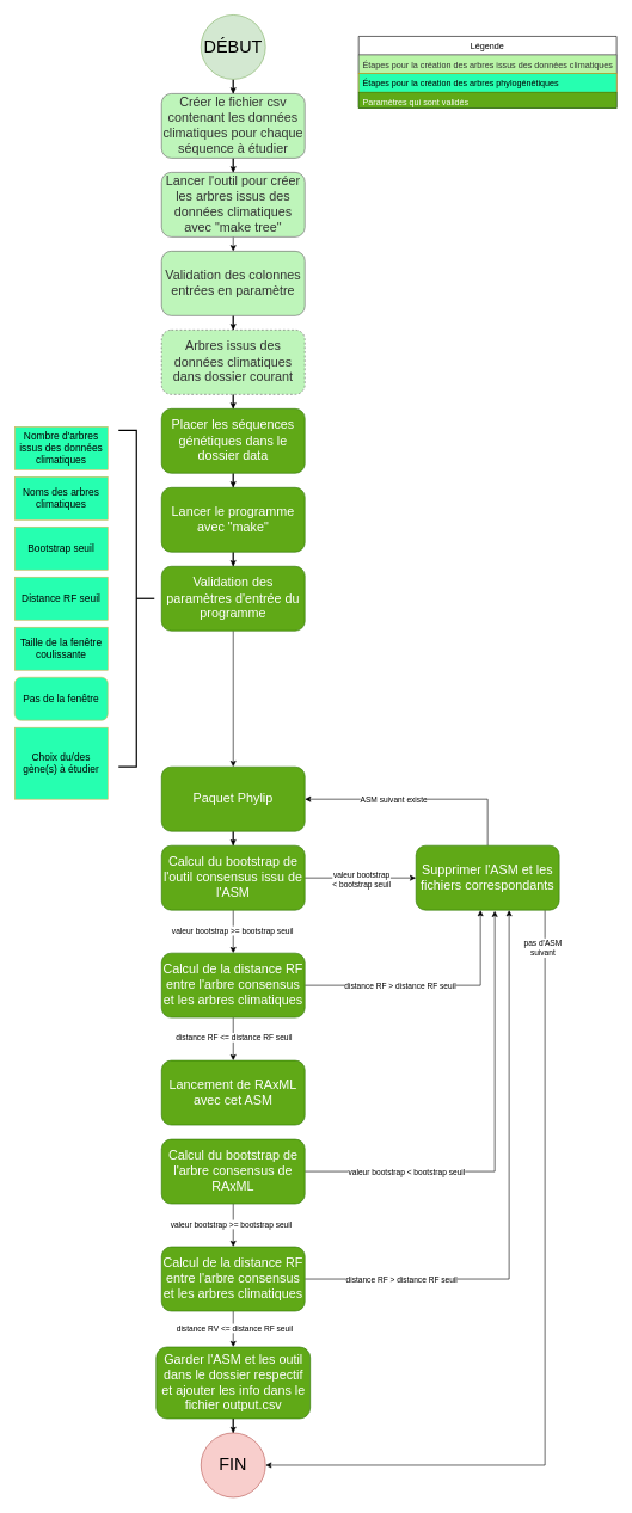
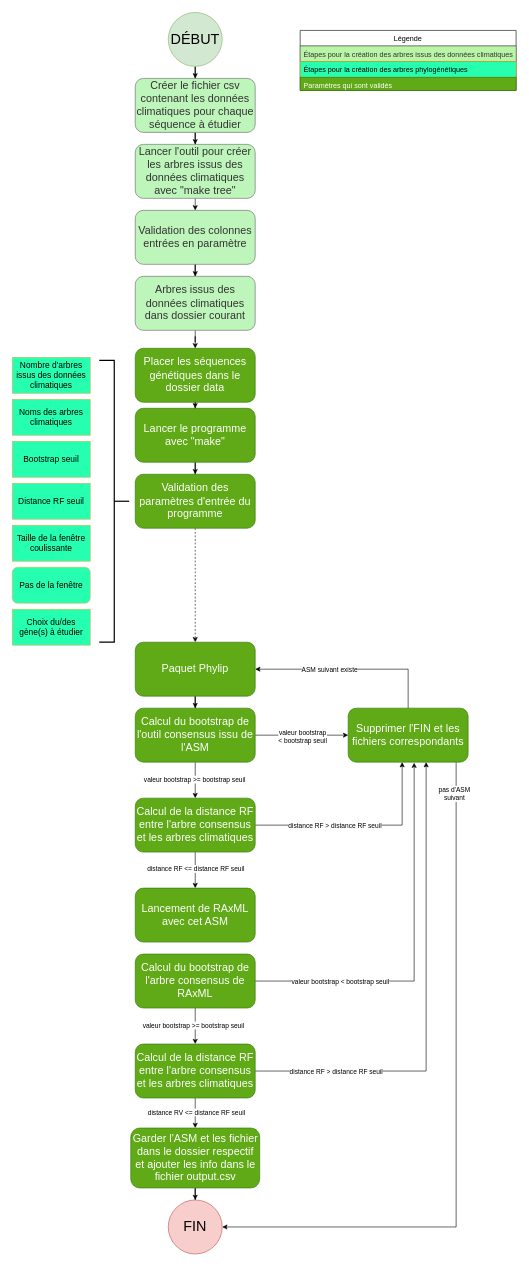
  <mxCell id="0" />
  <mxCell id="1" parent="0" />
  <mxCell id="2" style="edgeStyle=orthogonalEdgeStyle;rounded=0;orthogonalLoop=1;jettySize=auto;html=1;entryX=0.5;entryY=0;entryDx=0;entryDy=0;" parent="1" source="3" target="5" edge="1"><mxGeometry relative="1" as="geometry" /></mxCell>
  <mxCell id="3" value="&lt;font style=&quot;font-size: 24px&quot;&gt;DÉBUT&lt;/font&gt;" style="ellipse;whiteSpace=wrap;html=1;aspect=fixed;strokeColor=#82b366;fillColor=#D3E8D1;" parent="1" vertex="1"><mxGeometry x="280" y="20" width="90" height="90" as="geometry" /></mxCell>
  <mxCell id="4" style="edgeStyle=orthogonalEdgeStyle;rounded=0;orthogonalLoop=1;jettySize=auto;html=1;entryX=0.5;entryY=0;entryDx=0;entryDy=0;" parent="1" source="5" target="7" edge="1"><mxGeometry relative="1" as="geometry" /></mxCell>
  <mxCell id="5" value="&lt;font style=&quot;font-size: 18px&quot;&gt;Créer le fichier csv contenant les données climatiques pour chaque séquence à étudier&lt;br&gt;&lt;/font&gt;" style="rounded=1;whiteSpace=wrap;html=1;strokeColor=#666666;fontColor=#333333;fillColor=#BEF5BA;" parent="1" vertex="1"><mxGeometry x="225" y="130" width="200" height="90" as="geometry" /></mxCell>
  <mxCell id="6" value="" style="edgeStyle=orthogonalEdgeStyle;rounded=0;orthogonalLoop=1;jettySize=auto;html=1;" parent="1" source="7" target="9" edge="1"><mxGeometry relative="1" as="geometry"><Array as="points"><mxPoint x="325" y="370" /><mxPoint x="325" y="370" /></Array></mxGeometry></mxCell>
  <mxCell id="7" value="&lt;font style=&quot;font-size: 18px&quot;&gt;Lancer l'outil pour créer les arbres issus des données climatiques avec &quot;make tree&quot;&lt;/font&gt;" style="rounded=1;whiteSpace=wrap;html=1;strokeColor=#666666;fontColor=#333333;fillColor=#BEF5BA;" parent="1" vertex="1"><mxGeometry x="225" y="240" width="200" height="90" as="geometry" /></mxCell>
  <mxCell id="8" style="edgeStyle=orthogonalEdgeStyle;rounded=0;orthogonalLoop=1;jettySize=auto;html=1;entryX=0.5;entryY=0;entryDx=0;entryDy=0;" parent="1" source="9" target="11" edge="1"><mxGeometry relative="1" as="geometry" /></mxCell>
  <mxCell id="9" value="&lt;font style=&quot;font-size: 18px&quot;&gt;Validation des colonnes entrées en paramètre&lt;/font&gt;" style="rounded=1;whiteSpace=wrap;html=1;strokeColor=#666666;fontColor=#333333;fillColor=#BEF5BA;" parent="1" vertex="1"><mxGeometry x="225" y="350" width="200" height="90" as="geometry" /></mxCell>
  <mxCell id="10" style="edgeStyle=orthogonalEdgeStyle;rounded=0;orthogonalLoop=1;jettySize=auto;html=1;entryX=0.5;entryY=0;entryDx=0;entryDy=0;" parent="1" source="11" target="13" edge="1"><mxGeometry relative="1" as="geometry" /></mxCell>
- <mxCell id="11" value="&lt;font style=&quot;font-size: 18px&quot;&gt;Arbres issus des données climatiques dans dossier courant&lt;/font&gt;" style="rounded=1;whiteSpace=wrap;html=1;strokeColor=#666666;fontColor=#333333;fillColor=#BEF5BA;dashed=1;" parent="1" vertex="1"><mxGeometry x="225" y="460" width="200" height="90" as="geometry" /></mxCell>
+ <mxCell id="11" value="&lt;font style=&quot;font-size: 18px&quot;&gt;Arbres issus des données climatiques dans dossier courant&lt;/font&gt;" style="rounded=1;whiteSpace=wrap;html=1;strokeColor=#666666;fontColor=#333333;fillColor=#BEF5BA;" parent="1" vertex="1"><mxGeometry x="225" y="460" width="200" height="90" as="geometry" /></mxCell>
  <mxCell id="12" style="edgeStyle=orthogonalEdgeStyle;rounded=0;orthogonalLoop=1;jettySize=auto;html=1;entryX=0.5;entryY=0;entryDx=0;entryDy=0;" parent="1" source="13" target="15" edge="1"><mxGeometry relative="1" as="geometry" /></mxCell>
- <mxCell id="13" value="&lt;font style=&quot;font-size: 18px&quot;&gt;Placer les séquences génétiques dans le dossier data&lt;/font&gt;" style="rounded=1;whiteSpace=wrap;html=1;fillColor=#60a917;strokeColor=#2D7600;fontColor=#ffffff;" parent="1" vertex="1"><mxGeometry x="225" y="570" width="200" height="90" as="geometry" /></mxCell>
+ <mxCell id="13" value="&lt;font style=&quot;font-size: 18px&quot;&gt;Placer les séquences génétiques dans le dossier data&lt;/font&gt;" style="rounded=1;whiteSpace=wrap;html=1;fillColor=#60a917;strokeColor=#2D7600;fontColor=#ffffff;" parent="1" vertex="1"><mxGeometry x="225" y="580" width="200" height="90" as="geometry" /></mxCell>
  <mxCell id="14" style="edgeStyle=orthogonalEdgeStyle;rounded=0;orthogonalLoop=1;jettySize=auto;html=1;entryX=0.5;entryY=0;entryDx=0;entryDy=0;" parent="1" source="15" target="17" edge="1"><mxGeometry relative="1" as="geometry" /></mxCell>
  <mxCell id="15" value="&lt;span style=&quot;font-size: 18px&quot;&gt;Lancer le programme avec &quot;make&quot;&lt;/span&gt;" style="rounded=1;whiteSpace=wrap;html=1;fillColor=#60a917;strokeColor=#2D7600;fontColor=#ffffff;" parent="1" vertex="1"><mxGeometry x="225" y="680" width="200" height="90" as="geometry" /></mxCell>
- <mxCell id="16" style="edgeStyle=orthogonalEdgeStyle;rounded=0;orthogonalLoop=1;jettySize=auto;html=1;entryX=0.5;entryY=0;entryDx=0;entryDy=0;" parent="1" source="17" target="19" edge="1"><mxGeometry relative="1" as="geometry" /></mxCell>
+ <mxCell id="16" style="edgeStyle=orthogonalEdgeStyle;rounded=0;orthogonalLoop=1;jettySize=auto;html=1;entryX=0.5;entryY=0;entryDx=0;entryDy=0;dashed=1;" parent="1" source="17" target="19" edge="1"><mxGeometry relative="1" as="geometry" /></mxCell>
  <mxCell id="17" value="&lt;span style=&quot;font-size: 18px&quot;&gt;Validation des paramètres d'entrée du programme&lt;/span&gt;" style="rounded=1;whiteSpace=wrap;html=1;fillColor=#60a917;strokeColor=#2D7600;fontColor=#ffffff;" parent="1" vertex="1"><mxGeometry x="225" y="790" width="200" height="90" as="geometry" /></mxCell>
  <mxCell id="18" value="" style="edgeStyle=orthogonalEdgeStyle;rounded=0;orthogonalLoop=1;jettySize=auto;html=1;" parent="1" source="19" target="24" edge="1"><mxGeometry relative="1" as="geometry" /></mxCell>
  <mxCell id="19" value="&lt;span style=&quot;font-size: 18px&quot;&gt;Paquet Phylip&lt;/span&gt;" style="rounded=1;whiteSpace=wrap;html=1;fillColor=#60a917;strokeColor=#2D7600;fontColor=#ffffff;" parent="1" vertex="1"><mxGeometry x="225" y="1070" width="200" height="90" as="geometry" /></mxCell>
  <mxCell id="20" style="edgeStyle=orthogonalEdgeStyle;rounded=0;orthogonalLoop=1;jettySize=auto;html=1;entryX=0.5;entryY=0;entryDx=0;entryDy=0;" parent="1" source="24" target="34" edge="1"><mxGeometry relative="1" as="geometry" /></mxCell>
  <mxCell id="21" value="valeur bootstrap &amp;gt;= bootstrap seuil" style="edgeLabel;html=1;align=center;verticalAlign=middle;resizable=0;points=[];" parent="20" vertex="1" connectable="0"><mxGeometry x="-0.067" y="-2" relative="1" as="geometry"><mxPoint as="offset" /></mxGeometry></mxCell>
  <mxCell id="22" style="edgeStyle=orthogonalEdgeStyle;rounded=0;orthogonalLoop=1;jettySize=auto;html=1;" parent="1" source="24" target="29" edge="1"><mxGeometry relative="1" as="geometry" /></mxCell>
  <mxCell id="23" value="valeur bootstrap&lt;br&gt;&amp;lt; bootstrap seuil" style="edgeLabel;html=1;align=center;verticalAlign=middle;resizable=0;points=[];" parent="22" vertex="1" connectable="0"><mxGeometry x="0.008" y="-2" relative="1" as="geometry"><mxPoint as="offset" /></mxGeometry></mxCell>
  <mxCell id="24" value="&lt;span style=&quot;font-size: 18px&quot;&gt;Calcul du bootstrap de l'outil consensus issu de l'ASM&lt;/span&gt;" style="rounded=1;whiteSpace=wrap;html=1;fillColor=#60a917;strokeColor=#2D7600;fontColor=#ffffff;" parent="1" vertex="1"><mxGeometry x="225" y="1180" width="200" height="90" as="geometry" /></mxCell>
  <mxCell id="25" style="edgeStyle=orthogonalEdgeStyle;rounded=0;orthogonalLoop=1;jettySize=auto;html=1;" parent="1" source="29" target="19" edge="1"><mxGeometry relative="1" as="geometry"><Array as="points"><mxPoint x="680" y="1115" /></Array></mxGeometry></mxCell>
  <mxCell id="26" value="ASM suivant existe" style="edgeLabel;html=1;align=center;verticalAlign=middle;resizable=0;points=[];" parent="25" vertex="1" connectable="0"><mxGeometry x="0.231" relative="1" as="geometry"><mxPoint as="offset" /></mxGeometry></mxCell>
  <mxCell id="27" style="edgeStyle=orthogonalEdgeStyle;rounded=0;orthogonalLoop=1;jettySize=auto;html=1;entryX=1;entryY=0.5;entryDx=0;entryDy=0;" parent="1" source="29" target="56" edge="1"><mxGeometry relative="1" as="geometry"><Array as="points"><mxPoint x="760" y="2045" /></Array></mxGeometry></mxCell>
  <mxCell id="28" value="pas d'ASM&lt;br&gt;suivant" style="edgeLabel;html=1;align=center;verticalAlign=middle;resizable=0;points=[];" parent="27" vertex="1" connectable="0"><mxGeometry x="-0.911" y="-4" relative="1" as="geometry"><mxPoint as="offset" /></mxGeometry></mxCell>
- <mxCell id="29" value="&lt;span style=&quot;font-size: 18px&quot;&gt;Supprimer l'ASM et les fichiers correspondants&lt;/span&gt;" style="rounded=1;whiteSpace=wrap;html=1;fillColor=#60a917;strokeColor=#2D7600;fontColor=#ffffff;" parent="1" vertex="1"><mxGeometry x="580" y="1180" width="200" height="90" as="geometry" /></mxCell>
+ <mxCell id="29" value="&lt;span style=&quot;font-size: 18px&quot;&gt;Supprimer l'FIN et les fichiers correspondants&lt;/span&gt;" style="rounded=1;whiteSpace=wrap;html=1;fillColor=#60a917;strokeColor=#2D7600;fontColor=#ffffff;" parent="1" vertex="1"><mxGeometry x="580" y="1180" width="200" height="90" as="geometry" /></mxCell>
  <mxCell id="30" style="edgeStyle=orthogonalEdgeStyle;rounded=0;orthogonalLoop=1;jettySize=auto;html=1;entryX=0.5;entryY=0;entryDx=0;entryDy=0;" parent="1" source="34" target="35" edge="1"><mxGeometry relative="1" as="geometry" /></mxCell>
  <mxCell id="31" value="distance RF &amp;lt;= distance RF seuil" style="edgeLabel;html=1;align=center;verticalAlign=middle;resizable=0;points=[];" parent="30" vertex="1" connectable="0"><mxGeometry x="-0.1" relative="1" as="geometry"><mxPoint as="offset" /></mxGeometry></mxCell>
  <mxCell id="32" style="edgeStyle=orthogonalEdgeStyle;rounded=0;orthogonalLoop=1;jettySize=auto;html=1;" parent="1" source="34" edge="1"><mxGeometry relative="1" as="geometry"><mxPoint x="670" y="1270" as="targetPoint" /><Array as="points"><mxPoint x="670" y="1375" /><mxPoint x="670" y="1270" /></Array></mxGeometry></mxCell>
  <mxCell id="33" value="distance RF &amp;gt; distance RF seuil" style="edgeLabel;html=1;align=center;verticalAlign=middle;resizable=0;points=[];" parent="32" vertex="1" connectable="0"><mxGeometry x="-0.472" y="1" relative="1" as="geometry"><mxPoint x="40" y="1" as="offset" /></mxGeometry></mxCell>
  <mxCell id="34" value="&lt;span style=&quot;font-size: 18px&quot;&gt;Calcul de la distance RF entre l'arbre consensus et les arbres climatiques&lt;/span&gt;" style="rounded=1;whiteSpace=wrap;html=1;fillColor=#60a917;strokeColor=#2D7600;fontColor=#ffffff;" parent="1" vertex="1"><mxGeometry x="225" y="1330" width="200" height="90" as="geometry" /></mxCell>
  <mxCell id="35" value="&lt;span style=&quot;font-size: 18px&quot;&gt;Lancement de RAxML avec cet ASM&lt;/span&gt;" style="rounded=1;whiteSpace=wrap;html=1;fillColor=#60a917;strokeColor=#2D7600;fontColor=#ffffff;" parent="1" vertex="1"><mxGeometry x="225" y="1480" width="200" height="90" as="geometry" /></mxCell>
  <mxCell id="36" style="edgeStyle=orthogonalEdgeStyle;rounded=0;orthogonalLoop=1;jettySize=auto;html=1;entryX=0.5;entryY=0;entryDx=0;entryDy=0;" parent="1" source="40" target="45" edge="1"><mxGeometry relative="1" as="geometry" /></mxCell>
  <mxCell id="37" value="valeur bootstrap &amp;gt;= bootstrap seuil" style="edgeLabel;html=1;align=center;verticalAlign=middle;resizable=0;points=[];" parent="36" vertex="1" connectable="0"><mxGeometry x="-0.067" y="-4" relative="1" as="geometry"><mxPoint as="offset" /></mxGeometry></mxCell>
  <mxCell id="38" style="edgeStyle=orthogonalEdgeStyle;rounded=0;orthogonalLoop=1;jettySize=auto;html=1;" parent="1" source="40" edge="1"><mxGeometry relative="1" as="geometry"><mxPoint x="690" y="1271" as="targetPoint" /><Array as="points"><mxPoint x="690" y="1635" /><mxPoint x="690" y="1271" /></Array></mxGeometry></mxCell>
  <mxCell id="39" value="valeur bootstrap &amp;lt; bootstrap seuil" style="edgeLabel;html=1;align=center;verticalAlign=middle;resizable=0;points=[];" parent="38" vertex="1" connectable="0"><mxGeometry x="-0.626" y="2" relative="1" as="geometry"><mxPoint x="23" y="2" as="offset" /></mxGeometry></mxCell>
  <mxCell id="40" value="&lt;span style=&quot;font-size: 18px&quot;&gt;Calcul du bootstrap de l'arbre consensus de RAxML&lt;/span&gt;" style="rounded=1;whiteSpace=wrap;html=1;fillColor=#60a917;strokeColor=#2D7600;fontColor=#ffffff;" parent="1" vertex="1"><mxGeometry x="225" y="1590" width="200" height="90" as="geometry" /></mxCell>
  <mxCell id="41" style="edgeStyle=orthogonalEdgeStyle;rounded=0;orthogonalLoop=1;jettySize=auto;html=1;entryX=0.5;entryY=0;entryDx=0;entryDy=0;" parent="1" source="45" target="47" edge="1"><mxGeometry relative="1" as="geometry" /></mxCell>
  <mxCell id="42" value="distance RV &amp;lt;= distance RF seuil" style="edgeLabel;html=1;align=center;verticalAlign=middle;resizable=0;points=[];" parent="41" vertex="1" connectable="0"><mxGeometry x="-0.1" relative="1" as="geometry"><mxPoint x="1" as="offset" /></mxGeometry></mxCell>
  <mxCell id="43" style="edgeStyle=orthogonalEdgeStyle;rounded=0;orthogonalLoop=1;jettySize=auto;html=1;" parent="1" source="45" edge="1"><mxGeometry relative="1" as="geometry"><mxPoint x="710" y="1270" as="targetPoint" /><Array as="points"><mxPoint x="710" y="1785" /><mxPoint x="710" y="1270" /></Array></mxGeometry></mxCell>
  <mxCell id="44" value="distance RF &amp;gt; distance RF seuil" style="edgeLabel;html=1;align=center;verticalAlign=middle;resizable=0;points=[];" parent="43" vertex="1" connectable="0"><mxGeometry x="-0.802" y="2" relative="1" as="geometry"><mxPoint x="55" y="2" as="offset" /></mxGeometry></mxCell>
  <mxCell id="45" value="&lt;span style=&quot;font-size: 18px&quot;&gt;Calcul de la distance RF entre l'arbre consensus et les arbres climatiques&lt;/span&gt;" style="rounded=1;whiteSpace=wrap;html=1;fillColor=#60a917;strokeColor=#2D7600;fontColor=#ffffff;" parent="1" vertex="1"><mxGeometry x="225" y="1740" width="200" height="90" as="geometry" /></mxCell>
  <mxCell id="46" style="edgeStyle=orthogonalEdgeStyle;rounded=0;orthogonalLoop=1;jettySize=auto;html=1;entryX=0.5;entryY=0;entryDx=0;entryDy=0;" parent="1" source="47" target="56" edge="1"><mxGeometry relative="1" as="geometry" /></mxCell>
- <mxCell id="47" value="&lt;span style=&quot;font-size: 18px&quot;&gt;Garder l'ASM et les outil dans le dossier respectif et ajouter les info dans le fichier output.csv&lt;/span&gt;" style="rounded=1;whiteSpace=wrap;html=1;fillColor=#60a917;strokeColor=#2D7600;fontColor=#ffffff;" parent="1" vertex="1"><mxGeometry x="217.5" y="1880" width="215" height="100" as="geometry" /></mxCell>
+ <mxCell id="47" value="&lt;span style=&quot;font-size: 18px&quot;&gt;Garder l'ASM et les fichier dans le dossier respectif et ajouter les info dans le fichier output.csv&lt;/span&gt;" style="rounded=1;whiteSpace=wrap;html=1;fillColor=#60a917;strokeColor=#2D7600;fontColor=#ffffff;" parent="1" vertex="1"><mxGeometry x="217.5" y="1880" width="215" height="100" as="geometry" /></mxCell>
  <mxCell id="48" value="" style="strokeWidth=2;html=1;shape=mxgraph.flowchart.annotation_2;align=left;labelPosition=right;pointerEvents=1;rotation=-180;" parent="1" vertex="1"><mxGeometry x="165" y="600" width="50" height="470" as="geometry" /></mxCell>
  <mxCell id="49" value="&lt;font style=&quot;font-size: 14px&quot;&gt;Nombre d'arbres issus des données climatiques&lt;/font&gt;" style="whiteSpace=wrap;html=1;strokeColor=#d6b656;fillColor=#26FFB0;" parent="1" vertex="1"><mxGeometry x="20" y="595" width="130" height="60" as="geometry" /></mxCell>
  <mxCell id="50" value="&lt;font style=&quot;font-size: 14px&quot;&gt;Noms des arbres climatiques&lt;/font&gt;" style="whiteSpace=wrap;html=1;strokeColor=#d6b656;fillColor=#26FFB0;" parent="1" vertex="1"><mxGeometry x="20" y="665" width="130" height="60" as="geometry" /></mxCell>
  <mxCell id="51" value="&lt;span style=&quot;font-size: 14px&quot;&gt;Bootstrap seuil&lt;/span&gt;" style="whiteSpace=wrap;html=1;strokeColor=#d6b656;fillColor=#26FFB0;" parent="1" vertex="1"><mxGeometry x="20" y="735" width="130" height="60" as="geometry" /></mxCell>
  <mxCell id="52" value="&lt;font style=&quot;font-size: 14px&quot;&gt;Distance RF seuil&lt;/font&gt;" style="whiteSpace=wrap;html=1;strokeColor=#d6b656;fillColor=#26FFB0;" parent="1" vertex="1"><mxGeometry x="20" y="805" width="130" height="60" as="geometry" /></mxCell>
  <mxCell id="53" value="&lt;span style=&quot;font-size: 14px&quot;&gt;Taille de la fenêtre coulissante&lt;/span&gt;" style="whiteSpace=wrap;html=1;strokeColor=#d6b656;fillColor=#26FFB0;" parent="1" vertex="1"><mxGeometry x="20" y="875" width="130" height="60" as="geometry" /></mxCell>
  <mxCell id="54" value="&lt;font style=&quot;font-size: 14px&quot;&gt;Pas de la fenêtre&lt;/font&gt;" style="whiteSpace=wrap;html=1;strokeColor=#d6b656;fillColor=#26FFB0;rounded=1;" parent="1" vertex="1"><mxGeometry x="20" y="945" width="130" height="60" as="geometry" /></mxCell>
- <mxCell id="55" value="&lt;font style=&quot;font-size: 14px&quot;&gt;Choix du/des gène(s) à étudier&lt;/font&gt;" style="whiteSpace=wrap;html=1;strokeColor=#d6b656;fillColor=#26FFB0;" parent="1" vertex="1"><mxGeometry x="20" y="1015" width="130" height="100" as="geometry" /></mxCell>
+ <mxCell id="55" value="&lt;font style=&quot;font-size: 14px&quot;&gt;Choix du/des gène(s) à étudier&lt;/font&gt;" style="whiteSpace=wrap;html=1;strokeColor=#d6b656;fillColor=#26FFB0;" parent="1" vertex="1"><mxGeometry x="20" y="1015" width="130" height="60" as="geometry" /></mxCell>
  <mxCell id="56" value="&lt;span style=&quot;font-size: 24px&quot;&gt;FIN&lt;/span&gt;" style="ellipse;whiteSpace=wrap;html=1;aspect=fixed;fillColor=#f8cecc;strokeColor=#b85450;" parent="1" vertex="1"><mxGeometry x="280" y="2000" width="90" height="90" as="geometry" /></mxCell>
  <mxCell id="57" value="Légende" style="swimlane;fontStyle=0;childLayout=stackLayout;horizontal=1;startSize=26;horizontalStack=0;resizeParent=1;resizeParentMax=0;resizeLast=0;collapsible=1;marginBottom=0;" parent="1" vertex="1"><mxGeometry x="500" y="50" width="360" height="100" as="geometry" /></mxCell>
  <mxCell id="58" value="Étapes pour la création des arbres issus des données climatiques" style="text;strokeColor=#666666;align=left;verticalAlign=top;spacingLeft=4;spacingRight=4;overflow=hidden;rotatable=0;points=[[0,0.5],[1,0.5]];portConstraint=eastwest;fontColor=#333333;fillColor=#B9F5A7;" parent="57" vertex="1"><mxGeometry y="26" width="360" height="26" as="geometry" /></mxCell>
  <mxCell id="59" value="Étapes pour la création des arbres phylogénétiques" style="text;strokeColor=#d79b00;align=left;verticalAlign=top;spacingLeft=4;spacingRight=4;overflow=hidden;rotatable=0;points=[[0,0.5],[1,0.5]];portConstraint=eastwest;fillColor=#26FFB0;" parent="57" vertex="1"><mxGeometry y="52" width="360" height="26" as="geometry" /></mxCell>
  <mxCell id="60" value="Paramètres qui sont validés" style="text;strokeColor=#2D7600;fillColor=#60a917;align=left;verticalAlign=top;spacingLeft=4;spacingRight=4;overflow=hidden;rotatable=0;points=[[0,0.5],[1,0.5]];portConstraint=eastwest;fontColor=#ffffff;" parent="57" vertex="1"><mxGeometry y="78" width="360" height="22" as="geometry" /></mxCell>
